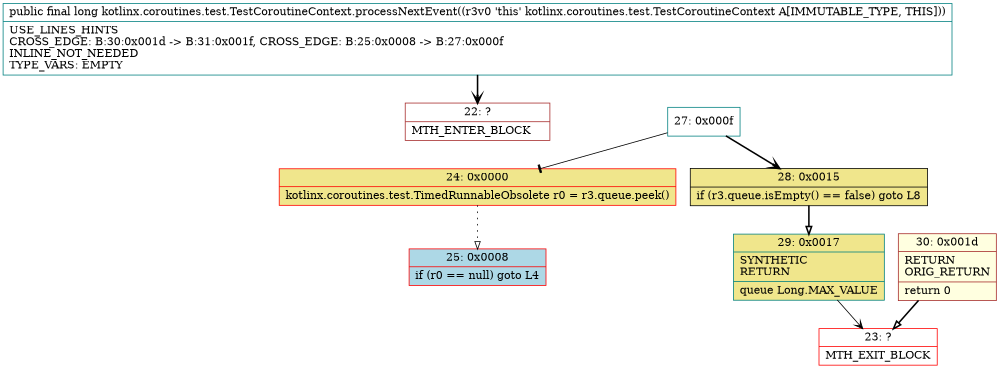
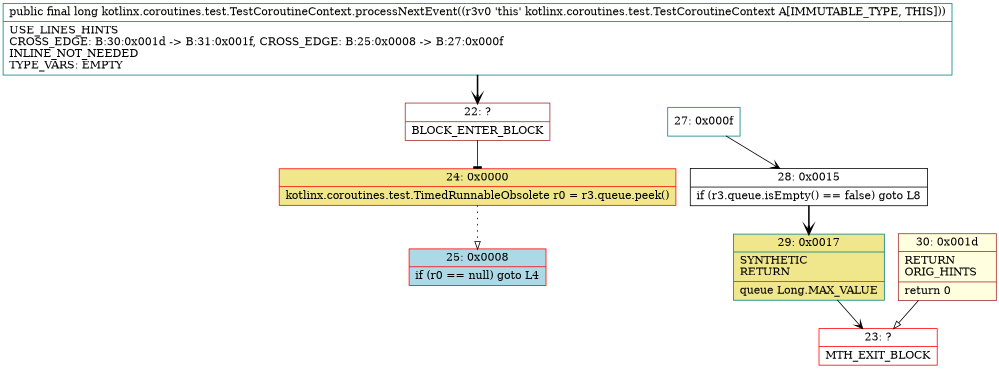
  digraph {
    node [color=red fillcolor=white shape=record style=filled]
    edge [arrowhead=vee style=bold]
-   n1 [color=brown label="{22\:\ ?|MTH_ENTER_BLOCK\l}"]
+   n1 [color=brown label="{22\:\ ?|BLOCK_ENTER_BLOCK\l}"]
    n2 [fillcolor=khaki label="{24\:\ 0x0000|kotlinx.coroutines.test.TimedRunnableObsolete r0 = r3.queue.peek()\l}"]
    n3 [fillcolor=lightblue label="{25\:\ 0x0008|if (r0 == null) goto L4\l}"]
    n4 [color=teal label="{27\:\ 0x000f}"]
-   n5 [color=black fillcolor=khaki label="{28\:\ 0x0015|if (r3.queue.isEmpty() == false) goto L8\l}"]
+   n5 [color=black label="{28\:\ 0x0015|if (r3.queue.isEmpty() == false) goto L8\l}"]
    n6 [color=teal fillcolor=khaki label="{29\:\ 0x0017|SYNTHETIC\lRETURN\l|queue Long.MAX_VALUE\l}"]
    n7 [label="{23\:\ ?|MTH_EXIT_BLOCK\l}"]
-   n8 [color=brown fillcolor=lightyellow label="{30\:\ 0x001d|RETURN\lORIG_RETURN\l|return 0\l}"]
+   n8 [color=brown fillcolor=lightyellow label="{30\:\ 0x001d|RETURN\lORIG_HINTS\l|return 0\l}"]
    n9 [color=teal label="{public final long kotlinx.coroutines.test.TestCoroutineContext.processNextEvent((r3v0 'this' kotlinx.coroutines.test.TestCoroutineContext A[IMMUTABLE_TYPE, THIS]))  | USE_LINES_HINTS\lCROSS_EDGE: B:30:0x001d \-\> B:31:0x001f, CROSS_EDGE: B:25:0x0008 \-\> B:27:0x000f\lINLINE_NOT_NEEDED\lTYPE_VARS: EMPTY\l}"]
-   n4 -> n2 [arrowhead=tee style=solid]
+   n1 -> n2 [arrowhead=tee style=solid]
    n2 -> n3 [arrowhead=onormal style=dotted]
-   n4 -> n5
-   n5 -> n6 [arrowhead=onormal]
+   n4 -> n5 [style=solid]
+   n5 -> n6
    n6 -> n7 [style=solid]
-   n8 -> n7 [arrowhead=onormal]
+   n8 -> n7 [arrowhead=onormal style=solid]
    n9 -> n1
  }
